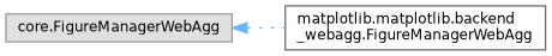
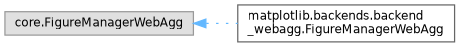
  digraph {
    rankdir=LR
    node [fontname=Helvetica fontsize=10 shape=box style=filled]
    n1 [color=grey60 fillcolor="#E0E0E0" height=0.2 label="core.FigureManagerWebAgg" width=0.4]
-   n2 [color=grey40 fillcolor=white height=0.2 label="matplotlib.matplotlib.backend\l_webagg.FigureManagerWebAgg" width=0.4]
+   n2 [color=grey40 fillcolor=white height=0.2 label="matplotlib.backends.backend\l_webagg.FigureManagerWebAgg" width=0.4]
    n1 -> n2 [color=steelblue1 dir=back fontname=Helvetica fontsize=10 labelfontname=Helvetica labelfontsize=10 style=dotted]
  }
